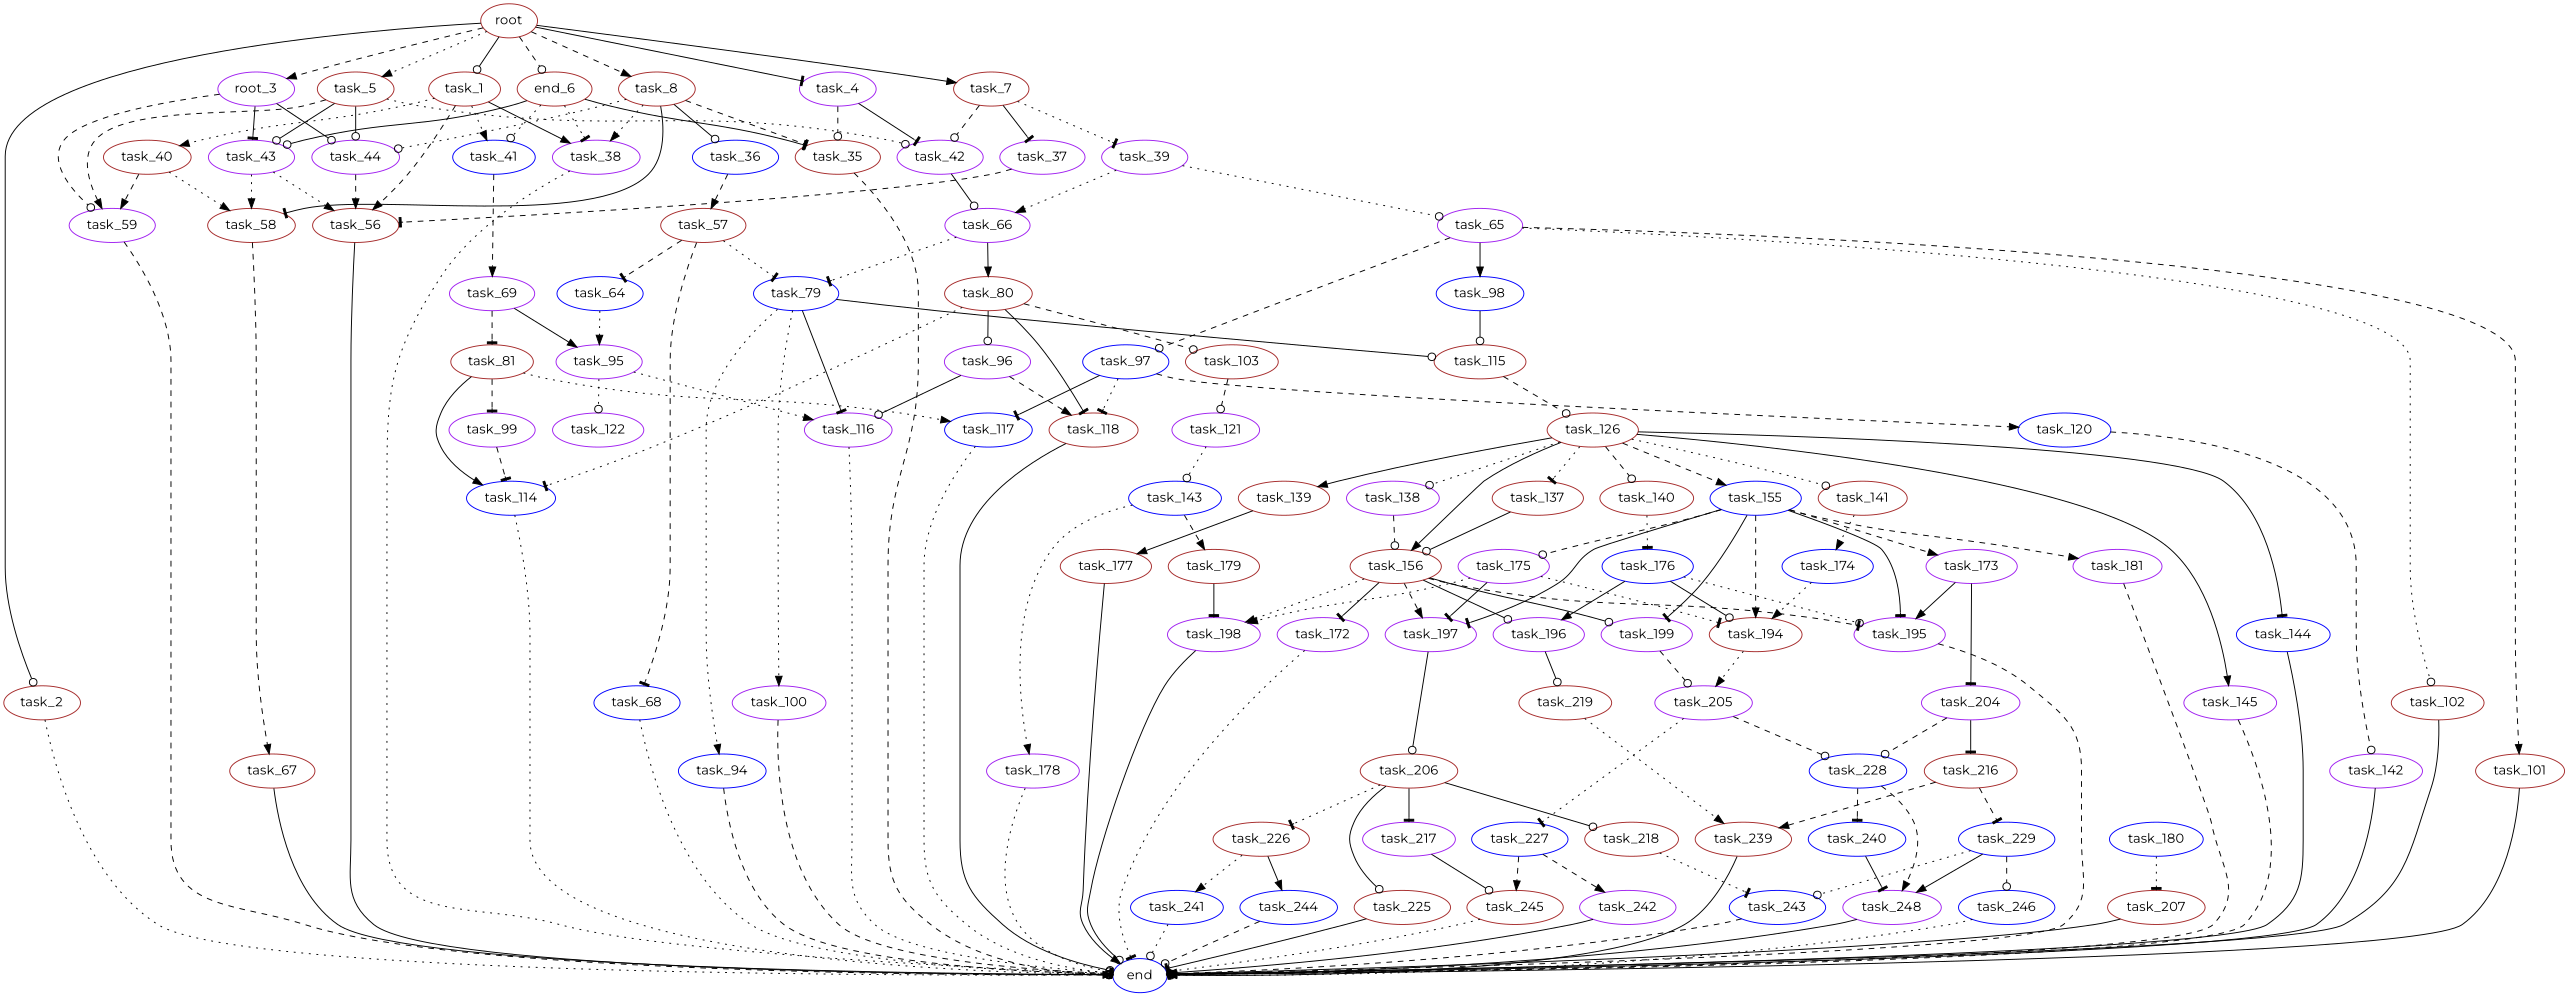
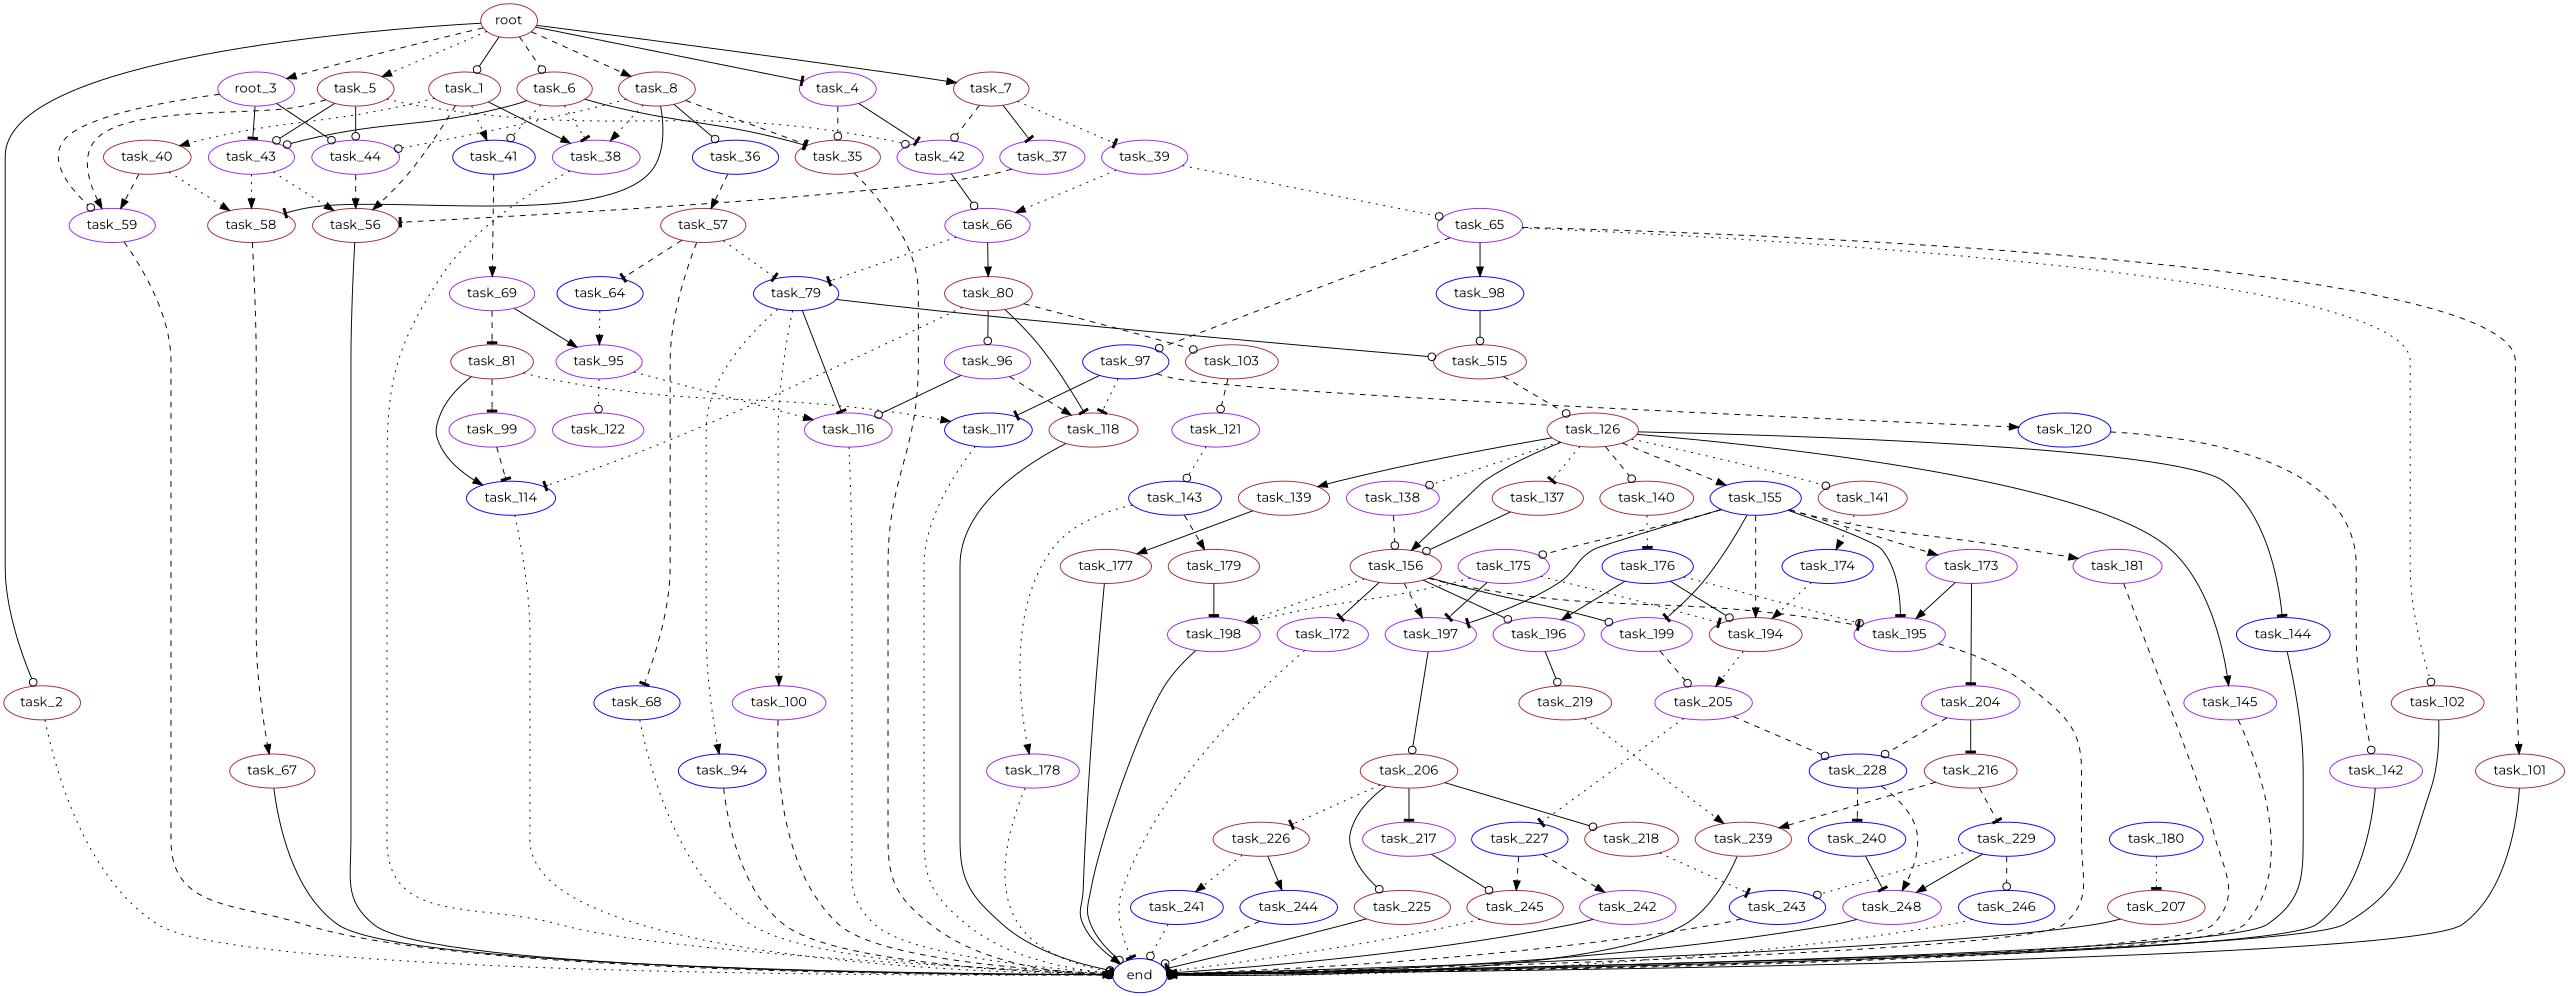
  digraph {
    fontname=Montserrat
    node [color=brown fontname=Montserrat]
    edge [arrowhead=normal fontname=Montserrat style=solid]
    root
    task_1
    task_2
    n4 [color=purple label=root_3]
    task_4 [color=purple]
    task_5
-   task_6 [label=end_6]
+   task_6
    task_7
    task_8
    task_38 [color=purple]
    task_40
    task_41 [color=blue]
    task_56
    end [color=blue]
    task_43 [color=purple]
    task_44 [color=purple]
    task_59 [color=purple]
    task_35
    task_42 [color=purple]
    task_37 [color=purple]
    task_39 [color=purple]
    task_36 [color=blue]
    task_58
    task_69 [color=purple]
    task_66 [color=purple]
    task_65 [color=purple]
    task_57
    task_67
    task_64 [color=blue]
    task_68 [color=blue]
    task_79 [color=blue]
    task_97 [color=blue]
    task_98 [color=blue]
    task_101
    task_102
    task_80
    task_95 [color=purple]
    task_81
    task_94 [color=blue]
    task_100 [color=purple]
-   task_115
+   task_115 [label=task_515]
    task_116 [color=purple]
    task_122 [color=purple]
    task_118
    task_117 [color=blue]
    task_120 [color=blue]
    task_96 [color=purple]
    task_103
    task_114 [color=blue]
    task_99 [color=purple]
    task_126
    task_121 [color=purple]
    task_142 [color=purple]
    task_143 [color=blue]
    task_137
    task_138 [color=purple]
    task_139
    task_140
    task_141
    task_144 [color=blue]
    task_145 [color=purple]
    task_155 [color=blue]
    task_156
    task_178 [color=purple]
    task_179
    task_177
    task_176 [color=blue]
    task_174 [color=blue]
    task_173 [color=purple]
    task_175 [color=purple]
    task_181 [color=purple]
    task_194
    task_195 [color=purple]
    task_197 [color=purple]
    task_199 [color=purple]
    task_172 [color=purple]
    task_196 [color=purple]
    task_198 [color=purple]
    task_180 [color=blue]
    task_207
    task_204 [color=purple]
    task_205 [color=purple]
    task_206
    task_219
    task_216
    task_228 [color=blue]
    task_227 [color=blue]
    task_239
    task_217 [color=purple]
    task_218
    task_225
    task_226
    task_229 [color=blue]
    task_240 [color=blue]
    task_248 [color=purple]
    task_245
    task_242 [color=purple]
    task_243 [color=blue]
    task_241 [color=blue]
    task_244 [color=blue]
    task_246 [color=blue]
    root -> task_1 [arrowhead=odot]
    root -> task_2 [arrowhead=odot]
    root -> n4 [style=dashed]
    root -> task_4 [arrowhead=tee]
    root -> task_5 [style=dotted]
    root -> task_6 [arrowhead=odot style=dashed]
    root -> task_7
    root -> task_8 [style=dashed]
    task_1 -> task_38
    task_1 -> task_40 [style=dotted]
    task_1 -> task_41 [style=dotted]
    task_1 -> task_56 [style=dashed]
    task_2 -> end [arrowhead=odot style=dotted]
    n4 -> task_43 [arrowhead=tee]
    n4 -> task_44 [arrowhead=odot]
    n4 -> task_59 [arrowhead=odot style=dashed]
    task_4 -> task_35 [arrowhead=odot style=dashed]
    task_4 -> task_42 [arrowhead=tee]
    task_5 -> task_43 [arrowhead=odot]
    task_5 -> task_44 [arrowhead=odot]
    task_5 -> task_59 [style=dashed]
    task_5 -> task_42 [arrowhead=odot style=dotted]
    task_6 -> task_38 [arrowhead=tee style=dotted]
    task_6 -> task_41 [arrowhead=odot style=dotted]
    task_6 -> task_43 [arrowhead=odot]
    task_6 -> task_35 [arrowhead=tee]
    task_7 -> task_42 [arrowhead=odot style=dashed]
    task_7 -> task_37 [arrowhead=tee]
    task_7 -> task_39 [arrowhead=tee style=dotted]
    task_8 -> task_38 [style=dotted]
    task_8 -> task_44 [arrowhead=odot style=dotted]
    task_8 -> task_35 [arrowhead=tee style=dashed]
    task_8 -> task_36 [arrowhead=odot]
    task_8 -> task_58 [arrowhead=tee]
    task_38 -> end [arrowhead=tee style=dotted]
    task_40 -> task_59 [style=dashed]
    task_40 -> task_58 [style=dotted]
    task_41 -> task_69 [style=dashed]
    task_56 -> end [arrowhead=odot]
    task_43 -> task_56 [style=dotted]
    task_43 -> task_58 [style=dotted]
    task_44 -> task_56 [style=dashed]
    task_59 -> end [style=dashed]
    task_35 -> end [arrowhead=odot style=dashed]
    task_42 -> task_66 [arrowhead=odot]
    task_37 -> task_56 [arrowhead=tee style=dashed]
    task_39 -> task_66 [style=dotted]
    task_39 -> task_65 [arrowhead=odot style=dotted]
    task_36 -> task_57 [style=dashed]
    task_58 -> task_67 [style=dashed]
    task_69 -> task_95
    task_69 -> task_81 [arrowhead=tee style=dashed]
    task_66 -> task_79 [arrowhead=tee style=dotted]
    task_66 -> task_80
    task_65 -> task_97 [arrowhead=odot style=dashed]
    task_65 -> task_98
    task_65 -> task_101 [style=dashed]
    task_65 -> task_102 [arrowhead=odot style=dotted]
    task_57 -> task_64 [arrowhead=tee style=dashed]
    task_57 -> task_68 [arrowhead=tee style=dashed]
    task_57 -> task_79 [arrowhead=tee style=dotted]
    task_67 -> end
    task_64 -> task_95 [style=dotted]
    task_68 -> end [arrowhead=odot style=dotted]
    task_79 -> task_94 [style=dotted]
    task_79 -> task_100 [style=dotted]
    task_79 -> task_115 [arrowhead=odot]
    task_79 -> task_116 [arrowhead=tee]
    task_97 -> task_118 [arrowhead=tee style=dotted]
    task_97 -> task_117 [arrowhead=tee]
    task_97 -> task_120 [style=dashed]
    task_98 -> task_115 [arrowhead=odot]
    task_101 -> end
    task_102 -> end [arrowhead=odot]
    task_80 -> task_118 [arrowhead=tee]
    task_80 -> task_96 [arrowhead=odot]
    task_80 -> task_103 [arrowhead=odot style=dashed]
    task_80 -> task_114 [arrowhead=tee style=dotted]
    task_95 -> task_116 [style=dotted]
    task_95 -> task_122 [arrowhead=odot style=dotted]
    task_81 -> task_117 [style=dotted]
    task_81 -> task_114
    task_81 -> task_99 [arrowhead=tee style=dashed]
    task_94 -> end [arrowhead=odot style=dashed]
    task_100 -> end [arrowhead=tee style=dashed]
    task_115 -> task_126 [arrowhead=odot style=dashed]
    task_116 -> end [arrowhead=tee style=dotted]
    task_118 -> end [arrowhead=odot]
    task_117 -> end [arrowhead=tee style=dotted]
    task_120 -> task_142 [arrowhead=odot style=dashed]
    task_96 -> task_116 [arrowhead=odot]
    task_96 -> task_118 [style=dashed]
    task_103 -> task_121 [arrowhead=odot style=dashed]
    task_114 -> end [arrowhead=odot style=dotted]
    task_99 -> task_114 [arrowhead=tee style=dashed]
    task_126 -> task_137 [arrowhead=tee style=dotted]
    task_126 -> task_138 [arrowhead=odot style=dotted]
    task_126 -> task_139
    task_126 -> task_140 [arrowhead=odot style=dashed]
    task_126 -> task_141 [arrowhead=odot style=dotted]
    task_126 -> task_144 [arrowhead=tee]
    task_126 -> task_145
    task_126 -> task_155 [style=dashed]
    task_126 -> task_156
    task_121 -> task_143 [arrowhead=odot style=dotted]
    task_142 -> end [arrowhead=tee]
    task_143 -> task_178 [style=dotted]
    task_143 -> task_179 [style=dashed]
    task_137 -> task_156 [arrowhead=odot]
    task_138 -> task_156 [arrowhead=odot style=dashed]
    task_139 -> task_177
    task_140 -> task_176 [arrowhead=tee style=dotted]
    task_141 -> task_174 [style=dotted]
    task_144 -> end [arrowhead=tee]
    task_145 -> end [style=dashed]
    task_155 -> task_173 [style=dashed]
    task_155 -> task_175 [arrowhead=odot style=dashed]
    task_155 -> task_181 [style=dashed]
    task_155 -> task_194 [style=dashed]
    task_155 -> task_195 [arrowhead=tee]
    task_155 -> task_197 [arrowhead=tee]
    task_155 -> task_199 [arrowhead=tee]
    task_156 -> task_195 [arrowhead=tee style=dashed]
    task_156 -> task_197 [style=dashed]
    task_156 -> task_199 [arrowhead=odot]
    task_156 -> task_172 [arrowhead=tee]
    task_156 -> task_196 [arrowhead=odot]
    task_156 -> task_198 [style=dotted]
    task_178 -> end [arrowhead=odot style=dotted]
    task_179 -> task_198 [arrowhead=tee]
    task_177 -> end
    task_176 -> task_194 [arrowhead=odot]
    task_176 -> task_195 [arrowhead=odot style=dotted]
    task_176 -> task_196
    task_174 -> task_194 [style=dotted]
    task_173 -> task_195
    task_173 -> task_204 [arrowhead=tee]
    task_175 -> task_194 [arrowhead=tee style=dotted]
    task_175 -> task_197 [arrowhead=tee]
    task_175 -> task_198 [style=dotted]
    task_181 -> end [arrowhead=odot style=dashed]
    task_194 -> task_205 [style=dotted]
    task_195 -> end [arrowhead=odot style=dashed]
    task_197 -> task_206 [arrowhead=odot]
    task_199 -> task_205 [arrowhead=odot style=dashed]
    task_172 -> end [arrowhead=tee style=dotted]
    task_196 -> task_219 [arrowhead=odot]
    task_198 -> end [arrowhead=odot]
    task_180 -> task_207 [arrowhead=tee style=dotted]
    task_207 -> end [arrowhead=tee]
    task_204 -> task_216 [arrowhead=tee]
    task_204 -> task_228 [arrowhead=odot style=dashed]
    task_205 -> task_228 [arrowhead=odot style=dashed]
    task_205 -> task_227 [arrowhead=tee style=dotted]
    task_206 -> task_217 [arrowhead=tee]
    task_206 -> task_218 [arrowhead=odot]
    task_206 -> task_225 [arrowhead=odot]
    task_206 -> task_226 [arrowhead=tee style=dotted]
    task_219 -> task_239 [style=dotted]
    task_216 -> task_239 [style=dashed]
    task_216 -> task_229 [arrowhead=tee style=dashed]
    task_228 -> task_240 [arrowhead=tee style=dashed]
    task_228 -> task_248 [style=dashed]
    task_227 -> task_245 [style=dashed]
    task_227 -> task_242 [style=dashed]
    task_239 -> end [arrowhead=odot]
    task_217 -> task_245 [arrowhead=odot]
    task_218 -> task_243 [arrowhead=tee style=dotted]
    task_225 -> end [arrowhead=tee]
    task_226 -> task_241 [style=dotted]
    task_226 -> task_244
    task_229 -> task_248
    task_229 -> task_243 [arrowhead=odot style=dotted]
    task_229 -> task_246 [arrowhead=odot style=dashed]
    task_240 -> task_248 [arrowhead=tee]
    task_248 -> end
    task_245 -> end [arrowhead=tee style=dotted]
    task_242 -> end
    task_243 -> end [arrowhead=odot style=dashed]
    task_241 -> end [arrowhead=odot style=dotted]
    task_244 -> end [arrowhead=odot style=dashed]
    task_246 -> end [style=dotted]
  }
